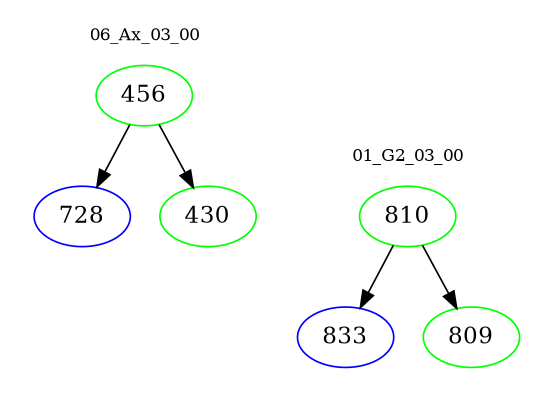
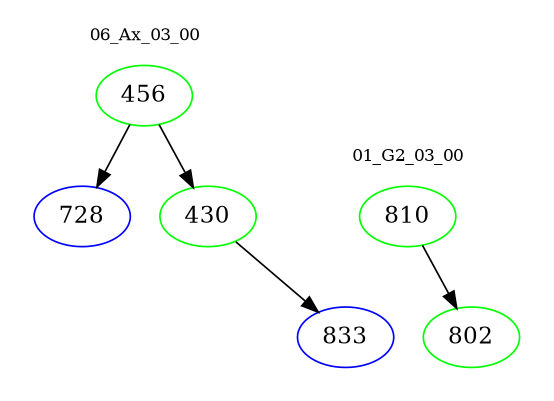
  digraph {
    node [color=green]
    edge [color=black]
    n1 [label=456]
    n2 [color=blue label=728]
    n3 [label=430]
    n4 [label=810]
-   n5 [label=809]
+   n5 [label=802]
    n6 [color=blue label=833]
    subgraph cluster_1 {
      color=white
      fontsize=10
      label="06_Ax_03_00"
      n1
      n2
      n3
    }
    subgraph cluster_2 {
      color=white
      fontsize=10
      label="01_G2_03_00"
      n4
      n5
      n6
    }
    n1 -> n2
    n1 -> n3
    n4 -> n5
-   n4 -> n6
+   n3 -> n6
  }
